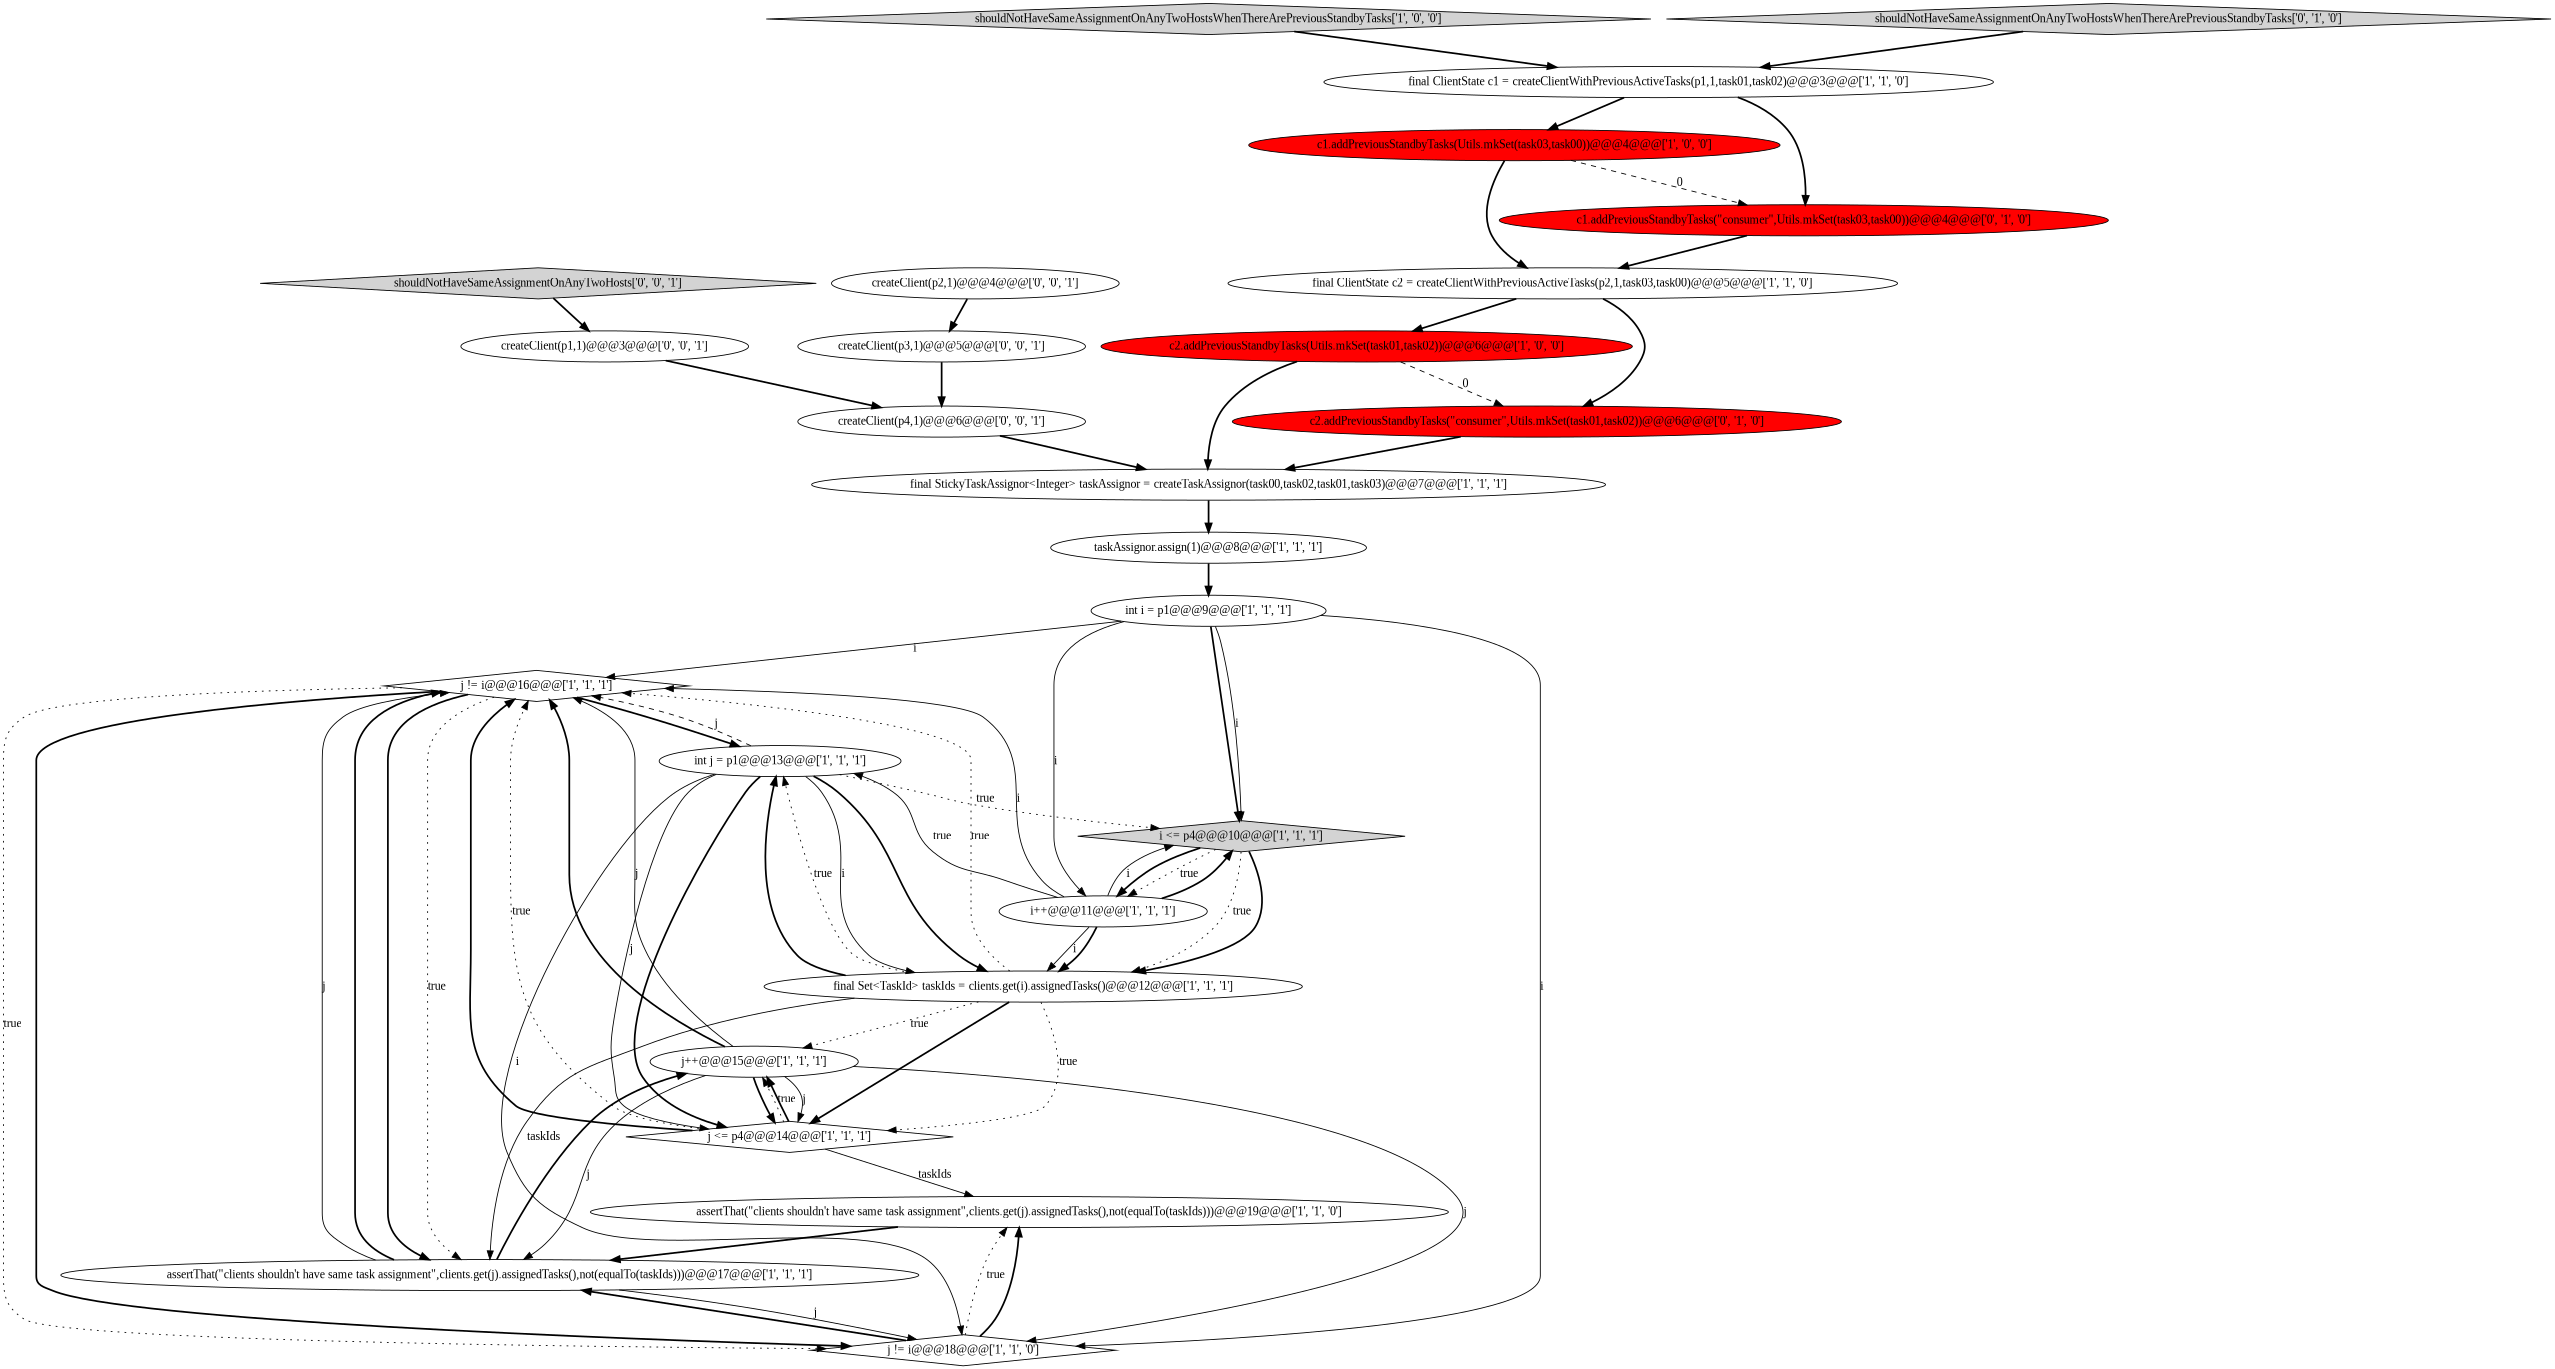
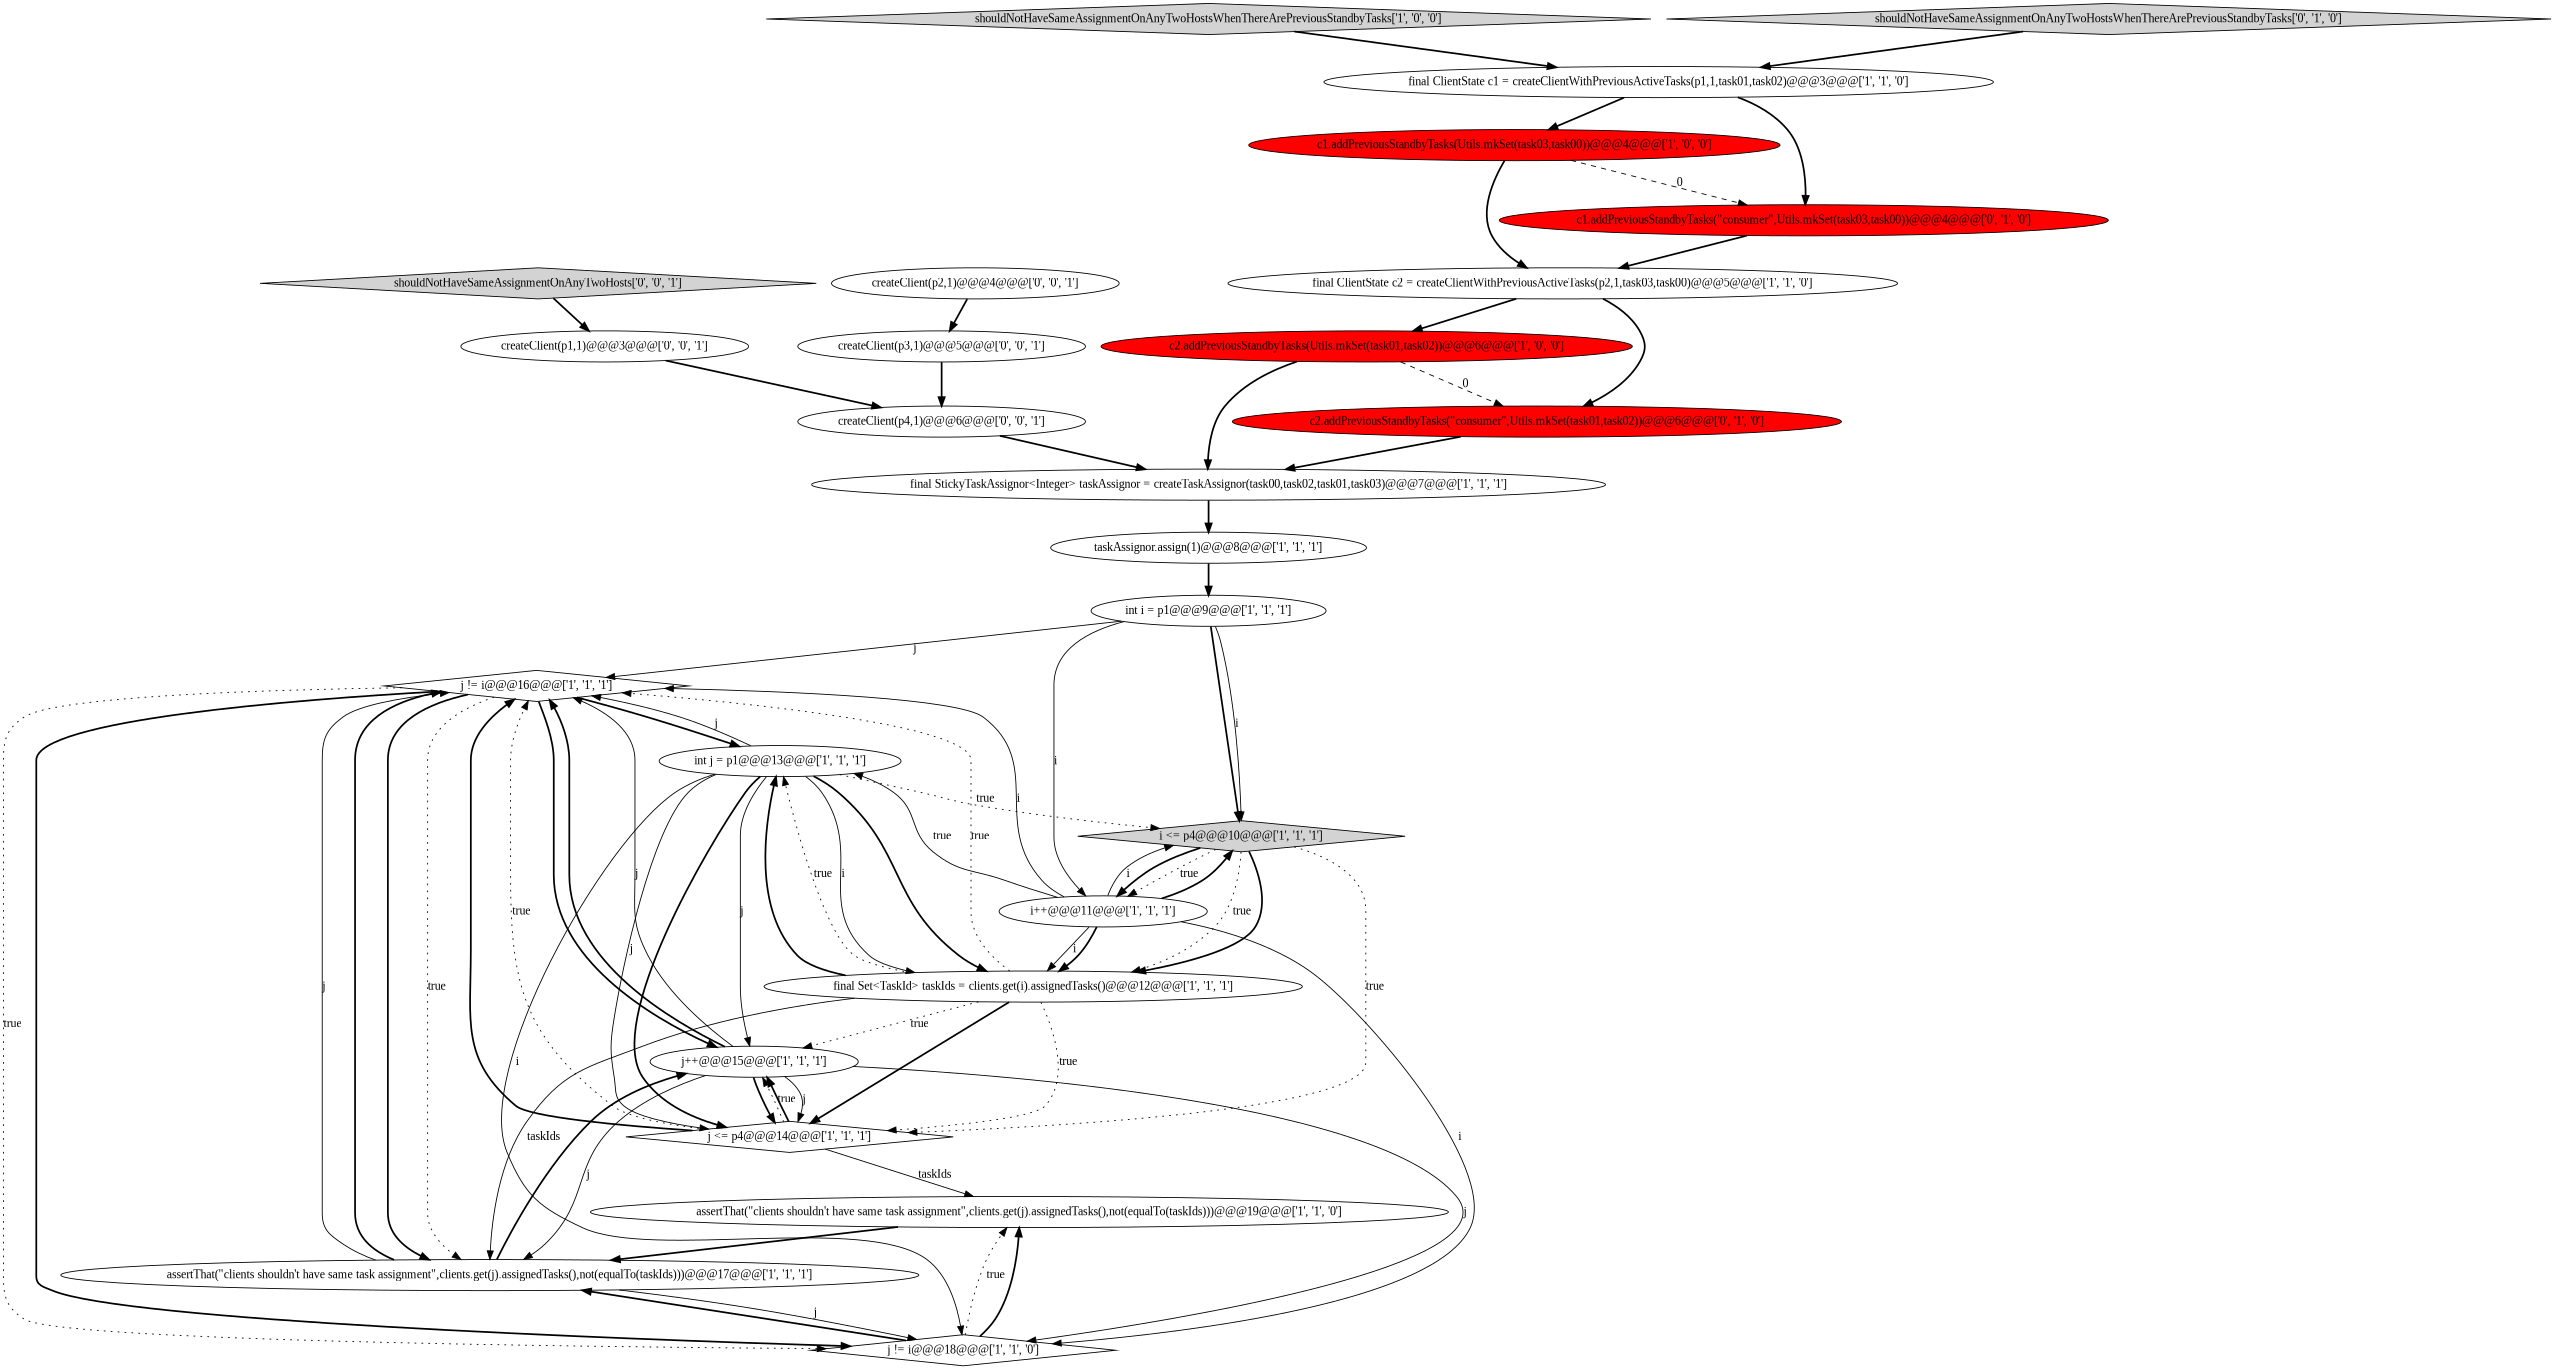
  digraph {
    fontname="Liberation Serif"
    node [fillcolor=white fontname="Liberation Serif" shape=ellipse style=filled]
    edge [fontname="Liberation Serif" style=bold]
    n1 [fillcolor=red label="c1.addPreviousStandbyTasks(Utils.mkSet(task03,task00))@@@4@@@['1', '0', '0']"]
    n2 [fillcolor=red label="c1.addPreviousStandbyTasks(\"consumer\",Utils.mkSet(task03,task00))@@@4@@@['0', '1', '0']"]
    n3 [label="final ClientState c2 = createClientWithPreviousActiveTasks(p2,1,task03,task00)@@@5@@@['1', '1', '0']"]
    n4 [fillcolor=red label="c2.addPreviousStandbyTasks(Utils.mkSet(task01,task02))@@@6@@@['1', '0', '0']"]
    n5 [fillcolor=red label="c2.addPreviousStandbyTasks(\"consumer\",Utils.mkSet(task01,task02))@@@6@@@['0', '1', '0']"]
    n6 [label="j <= p4@@@14@@@['1', '1', '1']" shape=diamond]
    n7 [label="j++@@@15@@@['1', '1', '1']"]
    n8 [label="j != i@@@16@@@['1', '1', '1']" shape=diamond]
    n9 [label="assertThat(\"clients shouldn't have same task assignment\",clients.get(j).assignedTasks(),not(equalTo(taskIds)))@@@19@@@['1', '1', '0']"]
    n10 [label="j != i@@@18@@@['1', '1', '0']" shape=diamond]
    n11 [label="assertThat(\"clients shouldn't have same task assignment\",clients.get(j).assignedTasks(),not(equalTo(taskIds)))@@@17@@@['1', '1', '1']"]
    n12 [label="int j = p1@@@13@@@['1', '1', '1']"]
    n13 [label="i++@@@11@@@['1', '1', '1']"]
    n14 [label="final Set<TaskId> taskIds = clients.get(i).assignedTasks()@@@12@@@['1', '1', '1']"]
    n15 [fillcolor=lightgray label="i <= p4@@@10@@@['1', '1', '1']" shape=diamond]
    n16 [fillcolor=lightgray label="shouldNotHaveSameAssignmentOnAnyTwoHostsWhenThereArePreviousStandbyTasks['1', '0', '0']" shape=diamond]
    n17 [label="final ClientState c1 = createClientWithPreviousActiveTasks(p1,1,task01,task02)@@@3@@@['1', '1', '0']"]
    n18 [label="final StickyTaskAssignor<Integer> taskAssignor = createTaskAssignor(task00,task02,task01,task03)@@@7@@@['1', '1', '1']"]
    n19 [label="taskAssignor.assign(1)@@@8@@@['1', '1', '1']"]
    n20 [label="int i = p1@@@9@@@['1', '1', '1']"]
    n21 [label="createClient(p2,1)@@@4@@@['0', '0', '1']"]
    n22 [label="createClient(p3,1)@@@5@@@['0', '0', '1']"]
    n23 [label="createClient(p4,1)@@@6@@@['0', '0', '1']"]
    n24 [label="createClient(p1,1)@@@3@@@['0', '0', '1']"]
    n25 [fillcolor=lightgray label="shouldNotHaveSameAssignmentOnAnyTwoHostsWhenThereArePreviousStandbyTasks['0', '1', '0']" shape=diamond]
    n26 [fillcolor=lightgray label="shouldNotHaveSameAssignmentOnAnyTwoHosts['0', '0', '1']" shape=diamond]
    n1 -> n2 [label=0 style=dashed]
    n1 -> n3
    n2 -> n3
    n3 -> n4
    n3 -> n5
    n4 -> n5 [label=0 style=dashed]
    n4 -> n18
    n5 -> n18
    n6 -> n7 [label=true style=dotted]
    n6 -> n7
    n6 -> n8
    n6 -> n8 [label=true style=dotted]
    n6 -> n9 [label=taskIds style=solid]
    n7 -> n6 [label=j style=solid]
    n7 -> n6
    n7 -> n8 [label=j style=solid]
    n7 -> n8
    n7 -> n10 [label=j style=solid]
    n7 -> n11 [label=j style=solid]
+   n8 -> n7
    n8 -> n10 [label=true style=dotted]
    n8 -> n10
    n8 -> n11
    n8 -> n11 [label=true style=dotted]
    n8 -> n12
    n9 -> n11
    n10 -> n9
    n10 -> n9 [label=true style=dotted]
    n10 -> n11
    n11 -> n7
    n11 -> n8 [label=j style=solid]
    n11 -> n8
    n11 -> n10 [label=j style=solid]
    n12 -> n6 [label=j style=solid]
    n12 -> n6
-   n12 -> n8 [label=j style=dashed]
+   n12 -> n7 [label=j style=solid]
+   n12 -> n8 [label=j style=solid]
    n12 -> n10 [label=i style=solid]
    n12 -> n14 [label=i style=solid]
    n12 -> n14
    n12 -> n15 [label=true style=dotted]
    n13 -> n8 [label=i style=solid]
-   n20 -> n10 [label=i style=solid]
+   n13 -> n10 [label=i style=solid]
    n13 -> n12 [label=true style=solid]
    n13 -> n14 [label=i style=solid]
    n13 -> n14
    n13 -> n15
    n13 -> n15 [label=i style=solid]
    n14 -> n6 [label=true style=dotted]
    n14 -> n6
    n14 -> n7 [label=true style=dotted]
    n14 -> n8 [label=true style=dotted]
    n14 -> n11 [label=taskIds style=solid]
    n14 -> n12
    n14 -> n12 [label=true style=dotted]
+   n15 -> n6 [label=true style=dotted]
    n15 -> n13 [label=true style=dotted]
    n15 -> n13
    n15 -> n14 [label=true style=dotted]
    n15 -> n14
    n16 -> n17
    n17 -> n1
    n17 -> n2
    n18 -> n19
    n19 -> n20
-   n20 -> n8 [label=i style=solid]
+   n20 -> n8 [label=j style=solid]
    n20 -> n13 [label=i style=solid]
    n20 -> n15 [label=i style=solid]
    n20 -> n15
    n21 -> n22
    n22 -> n23
    n23 -> n18
    n24 -> n23
    n25 -> n17
    n26 -> n24
  }
